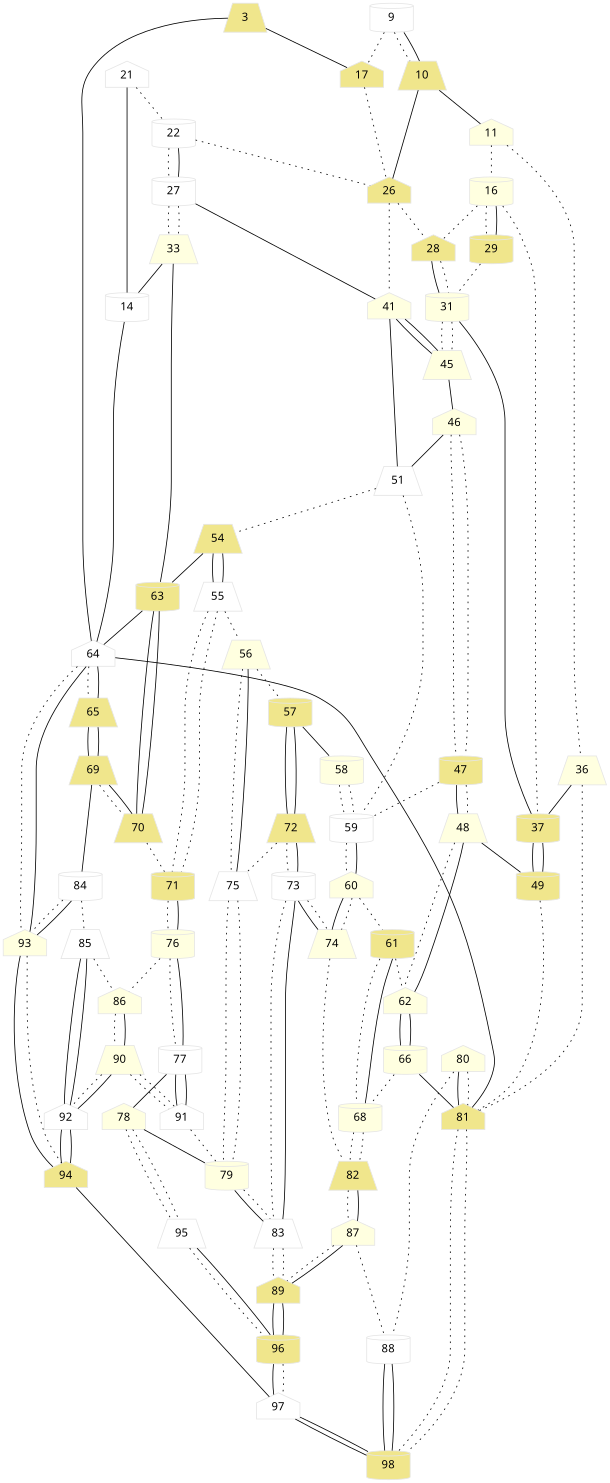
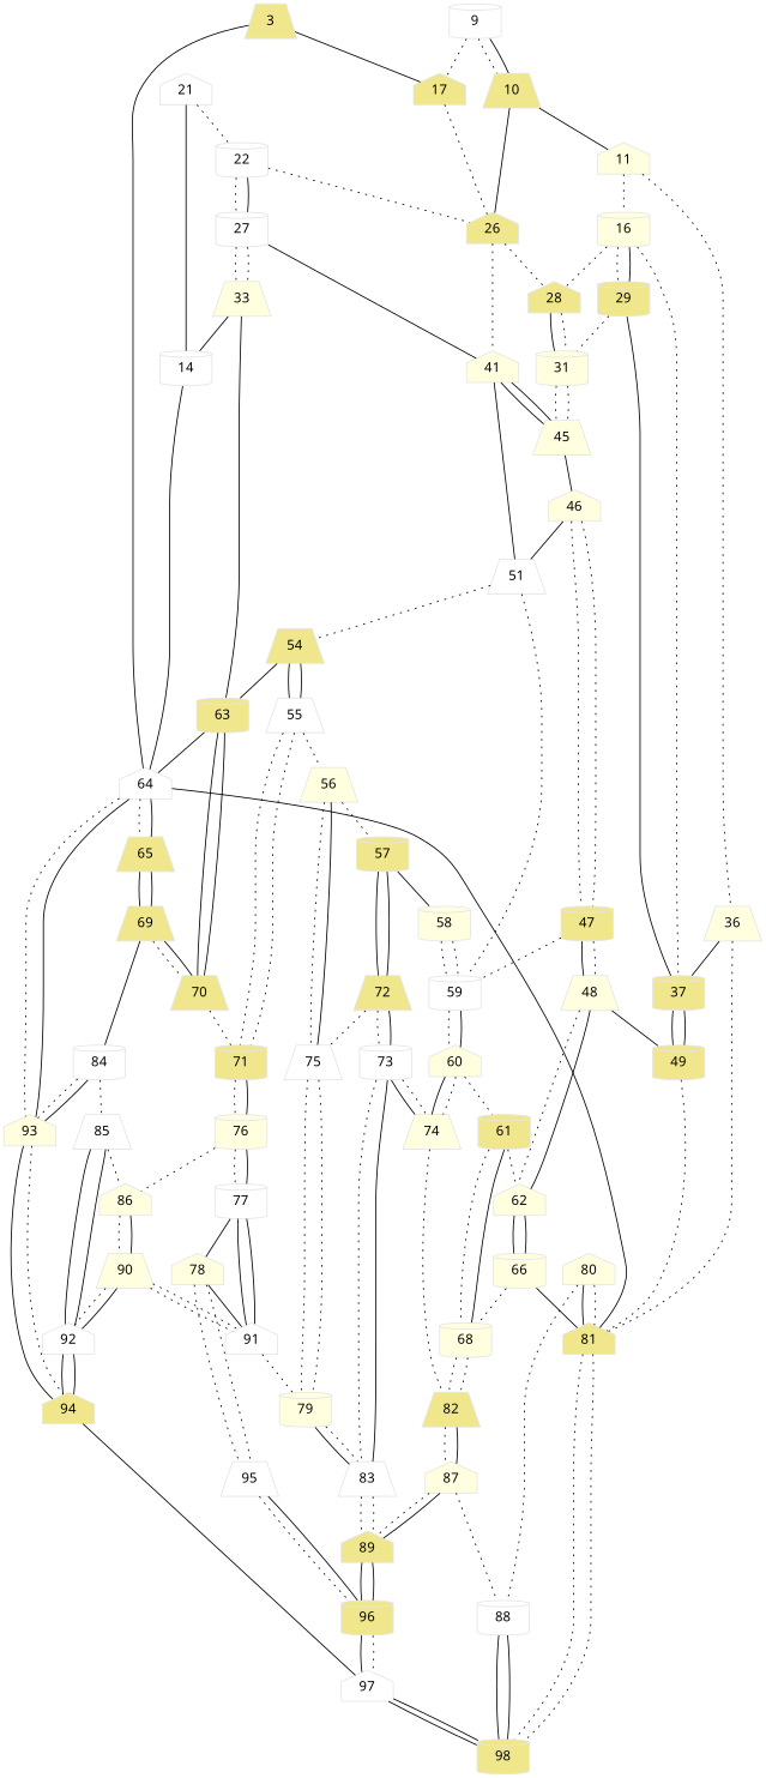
  graph {
    fontname="Noto Sans"
    node [color=gray90 fillcolor=khaki fontname="Noto Sans" shape=cylinder style=filled]
    edge [fontname="Noto Sans" style=dotted]
    3 [shape=trapezium]
    17 [shape=house super="+2"]
    64 [fillcolor=white shape=house super="+4+43"]
    26 [shape=house super="+19+23"]
    21 [fillcolor=white shape=house super="+20"]
    22 [fillcolor=white]
    n7 [fillcolor=white label=14 super="+32"]
    81 [shape=house super="+5+67"]
    65 [shape=trapezium]
    93 [fillcolor=lightyellow shape=house]
    9 [fillcolor=white super="+1"]
    10 [shape=trapezium]
    11 [fillcolor=lightyellow shape=house]
    16 [fillcolor=lightyellow super="+15"]
    36 [fillcolor=lightyellow shape=trapezium super="+14"]
    28 [shape=house]
    41 [fillcolor=lightyellow shape=house super="+25+24"]
    29
    37 [super="+30+13"]
    31 [fillcolor=lightyellow]
    49
    27 [fillcolor=white]
    33 [fillcolor=lightyellow shape=trapezium]
    45 [fillcolor=lightyellow shape=trapezium]
    51 [fillcolor=white shape=trapezium super="+40"]
    63 [super="+44"]
    46 [fillcolor=lightyellow shape=house]
    70 [shape=trapezium]
    98
    59 [fillcolor=white super="+53+52"]
    54 [shape=trapezium super="+39"]
    47
    48 [fillcolor=lightyellow shape=trapezium]
    62 [fillcolor=lightyellow shape=house]
    60 [fillcolor=lightyellow shape=house]
    66 [fillcolor=lightyellow]
    55 [fillcolor=white shape=trapezium]
    56 [fillcolor=lightyellow shape=trapezium]
    71
    57
    75 [fillcolor=white shape=trapezium]
    76 [fillcolor=lightyellow]
    58 [fillcolor=lightyellow]
    72 [shape=trapezium]
    79 [fillcolor=lightyellow]
    73 [fillcolor=white]
    61
    74 [fillcolor=lightyellow shape=trapezium]
    68 [fillcolor=lightyellow]
    82 [shape=trapezium]
    69 [shape=trapezium]
    94 [shape=house]
    84 [fillcolor=white]
    87 [fillcolor=lightyellow shape=house]
    85 [fillcolor=white shape=trapezium]
    77 [fillcolor=white]
    86 [fillcolor=lightyellow shape=house]
    83 [fillcolor=white shape=trapezium]
    89 [shape=house]
    78 [fillcolor=lightyellow shape=house]
    91 [fillcolor=white shape=house]
    90 [fillcolor=lightyellow shape=trapezium]
    95 [fillcolor=white shape=trapezium]
    96
    80 [fillcolor=lightyellow shape=house]
    88 [fillcolor=white]
    92 [fillcolor=white shape=house]
    97 [fillcolor=white shape=house]
    3 -- 17 [style=solid]
    3 -- 64 [style=solid]
    17 -- 26
    64 -- 81 [style=solid weight=2]
    64 -- 65 [weight=2]
    64 -- 65 [style=solid]
    64 -- 93
    64 -- 93 [style=solid]
    26 -- 28
    26 -- 41 [weight=2]
    21 -- 22
    21 -- n7 [style=solid weight=2]
    22 -- 26
    22 -- 27
    22 -- 27 [style=solid]
    n7 -- 64 [style=solid]
    81 -- 98
    81 -- 98
    65 -- 69 [style=solid]
    65 -- 69 [style=solid]
    93 -- 94 [style=solid]
    93 -- 94
    9 -- 17 [weight=2]
    9 -- 10
    9 -- 10 [style=solid]
    10 -- 26 [style=solid]
    10 -- 11 [style=solid]
    11 -- 16
    11 -- 36
    16 -- 28
    16 -- 29
    16 -- 29 [style=solid]
    16 -- 37
    36 -- 81 [weight=2]
    36 -- 37 [style=solid weight=3]
    28 -- 31 [style=solid]
    28 -- 31
    41 -- 45 [style=solid]
    41 -- 45 [style=solid]
    41 -- 51 [style=solid]
-   31 -- 37 [style=solid]
+   29 -- 37 [style=solid]
    29 -- 31
    37 -- 49 [style=solid]
    37 -- 49 [style=solid]
    31 -- 45
    31 -- 45
    49 -- 81
    27 -- 41 [style=solid]
    27 -- 33
    27 -- 33
    33 -- n7 [style=solid]
    33 -- 63 [style=solid]
    45 -- 46 [style=solid]
    51 -- 59
    51 -- 54
    63 -- 64 [style=solid]
    63 -- 70 [style=solid]
    63 -- 70 [style=solid]
    46 -- 51 [style=solid]
    46 -- 47
    46 -- 47
    70 -- 71
    59 -- 60
    59 -- 60 [style=solid]
    54 -- 63 [style=solid weight=2]
    54 -- 55 [style=solid]
    54 -- 55 [style=solid]
    47 -- 59
    47 -- 48 [style=solid]
    47 -- 48
    48 -- 49 [style=solid]
    48 -- 62
    48 -- 62 [style=solid]
    62 -- 66 [style=solid]
    62 -- 66 [style=solid]
    60 -- 61
    60 -- 74 [style=solid]
    60 -- 74
    66 -- 81 [style=solid]
    66 -- 68
    55 -- 56
    55 -- 71
    55 -- 71
    56 -- 57
    56 -- 75
    56 -- 75 [style=solid]
    71 -- 76
    71 -- 76 [style=solid]
    57 -- 58 [style=solid]
    57 -- 72 [style=solid]
    57 -- 72 [style=solid]
    75 -- 79
    75 -- 79
    76 -- 77
    76 -- 77 [style=solid]
    76 -- 86
    58 -- 59 [weight=2]
    58 -- 59
    72 -- 75
    72 -- 73
    72 -- 73 [style=solid]
    79 -- 83 [style=solid]
    79 -- 83
    73 -- 74 [style=solid]
    73 -- 74
    73 -- 83
    73 -- 83 [style=solid]
    61 -- 62
    61 -- 68
    61 -- 68 [style=solid]
    74 -- 82
    68 -- 82
    68 -- 82
    82 -- 87
    82 -- 87 [style=solid]
    69 -- 70
    69 -- 70 [style=solid]
    69 -- 84 [style=solid]
    94 -- 97 [style=solid]
    84 -- 93
    84 -- 93 [style=solid]
    84 -- 85
    87 -- 89
    87 -- 89 [style=solid]
    87 -- 88
    85 -- 86
    85 -- 92 [style=solid]
    85 -- 92 [style=solid]
    77 -- 78 [style=solid]
    77 -- 91 [style=solid]
    77 -- 91 [style=solid]
    86 -- 90
    86 -- 90 [style=solid]
    83 -- 89
    83 -- 89
    89 -- 96 [style=solid]
    89 -- 96 [style=solid]
-   78 -- 79 [style=solid]
+   78 -- 91 [style=solid]
    78 -- 95
    78 -- 95
    91 -- 79
    90 -- 91
    90 -- 91
    90 -- 92
    90 -- 92 [style=solid]
    95 -- 96
    95 -- 96 [style=solid]
    96 -- 97 [style=solid]
    96 -- 97
    80 -- 81 [style=solid weight=2]
    80 -- 81
    80 -- 88
    88 -- 98 [style=solid]
    88 -- 98 [style=solid]
    92 -- 94 [style=solid]
    92 -- 94 [style=solid]
    97 -- 98 [style=solid]
    97 -- 98 [style=solid]
  }
